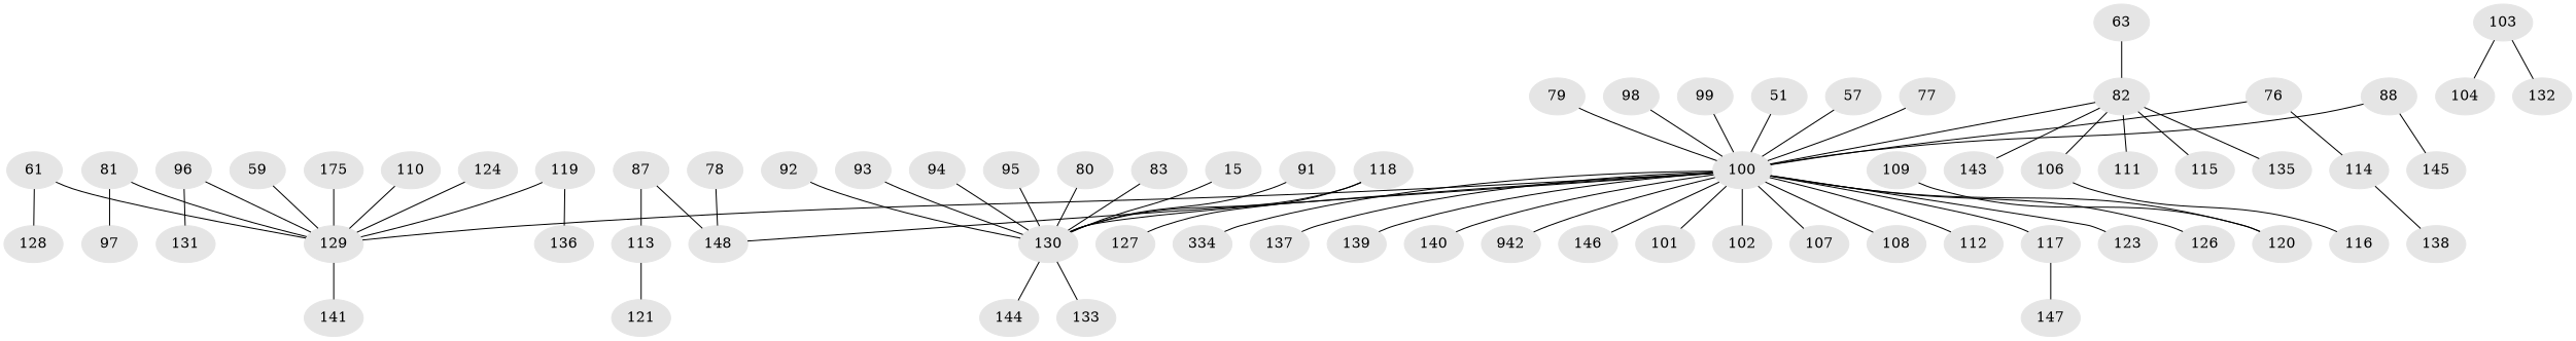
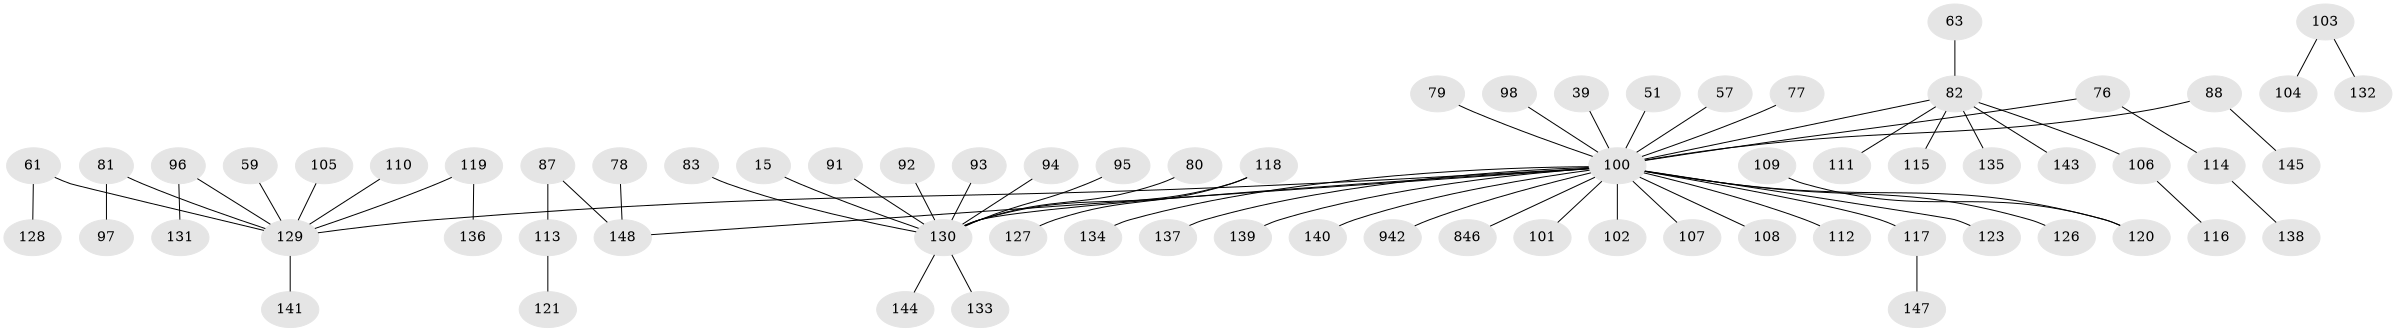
  graph {
    node [color=gray90 style=filled]
    100 [super="+66+73+89+35+90"]
    129 [super="+49+38+68+54+64"]
    148 [super="+58"]
    130 [super="+44+122+53+47+67+71"]
    101
    102
    107
    108
    112 [super="+15"]
    117
    120 [super="+40+60+86"]
    123
    126
-   134 [label=334]
+   134
    137
    139
    140
    n18 [label=942]
-   146 [super="+45"]
+   146 [super="+45" label=846]
    51
    57
    141
    59
    61
    128
    82 [super="+2+29+65"]
    106
    111
    115
    135
    143
    63
    76
    114
    77
    78
    79
    133
    144
    80
    81
    97
    116
    83
    n45 [label=15]
    87
    113
    121
    88
    145
    91
    92
    93
    94
    95
    96 [super="+39"]
    131
    98
-   99
+   99 [label=39]
    104 [super="+46+69"]
    138
    147
    103
    132
-   105 [label=175]
+   105
    109
    110
    118
    127
    119
    136
-   124
    100 -- 129
    100 -- 148
    100 -- 130
    100 -- 101
    100 -- 102
    100 -- 107
    100 -- 108
    100 -- 112
    100 -- 117
    100 -- 120
    100 -- 123
    100 -- 126
    100 -- 134
    100 -- 137
    100 -- 139
    100 -- 140
    100 -- n18
    100 -- 146
    129 -- 141
    130 -- 133
    130 -- 144
    117 -- 147
    51 -- 100
    57 -- 100
    59 -- 129
    61 -- 129
    61 -- 128
    82 -- 100
    82 -- 106
    82 -- 111
    82 -- 115
    82 -- 135
    82 -- 143
    106 -- 116
    63 -- 82
    76 -- 100
    76 -- 114
    114 -- 138
    77 -- 100
    78 -- 148
    79 -- 100
    80 -- 130
    81 -- 129
    81 -- 97
    83 -- 130
    n45 -- 130
    87 -- 148
    87 -- 113
    113 -- 121
    88 -- 100
    88 -- 145
    91 -- 130
    92 -- 130
    93 -- 130
    94 -- 130
    95 -- 130
    96 -- 129
    96 -- 131
    98 -- 100
    99 -- 100
    103 -- 104
    103 -- 132
    105 -- 129
    109 -- 120
    110 -- 129
    118 -- 130
    118 -- 127
    119 -- 129
    119 -- 136
-   124 -- 129
  }
